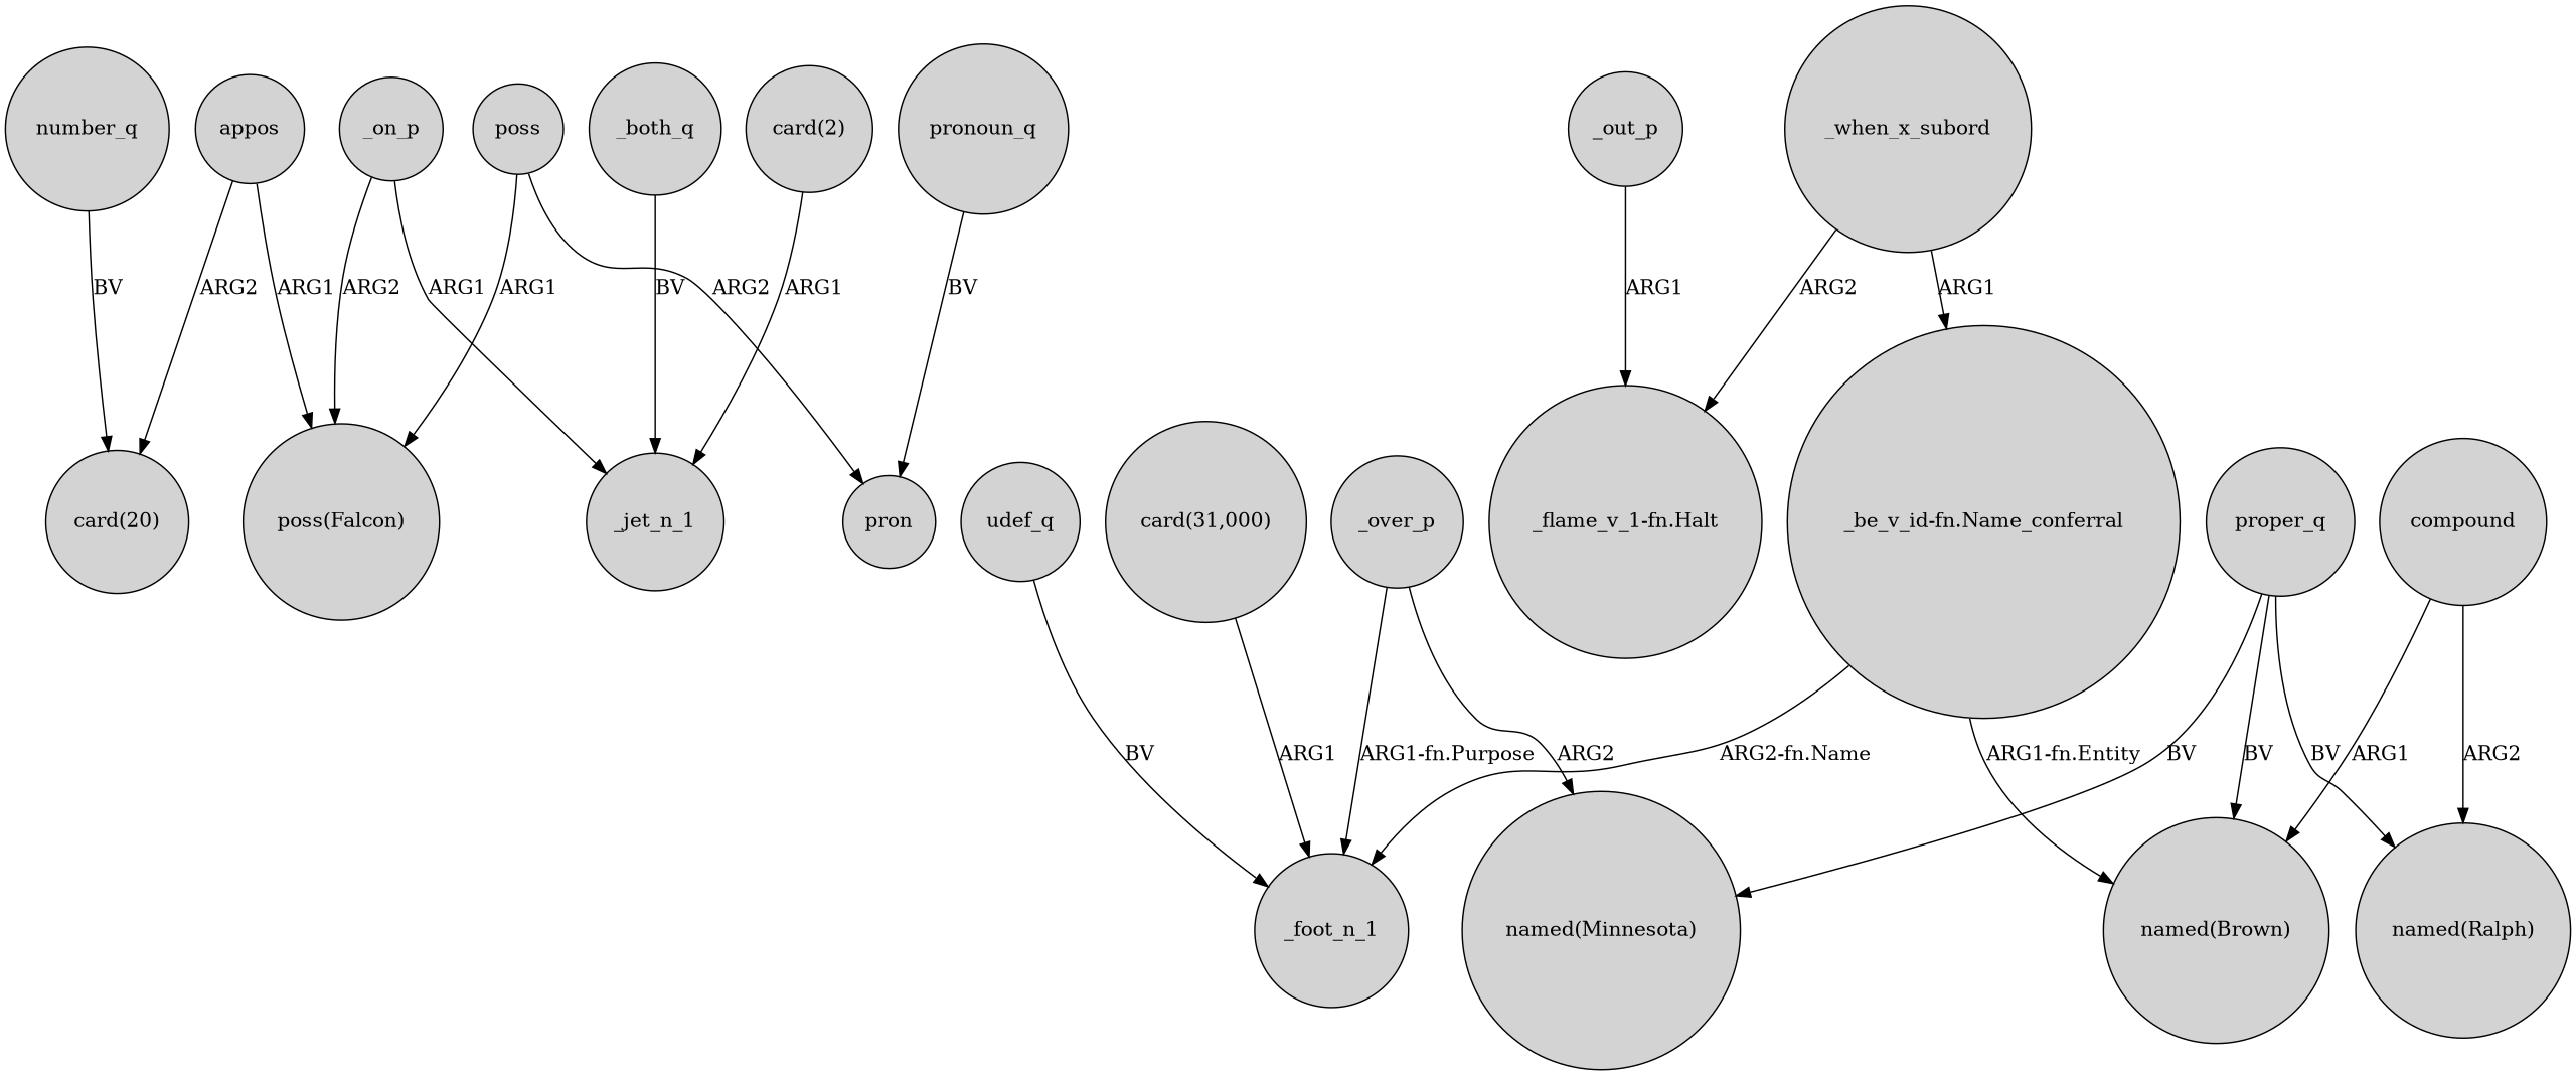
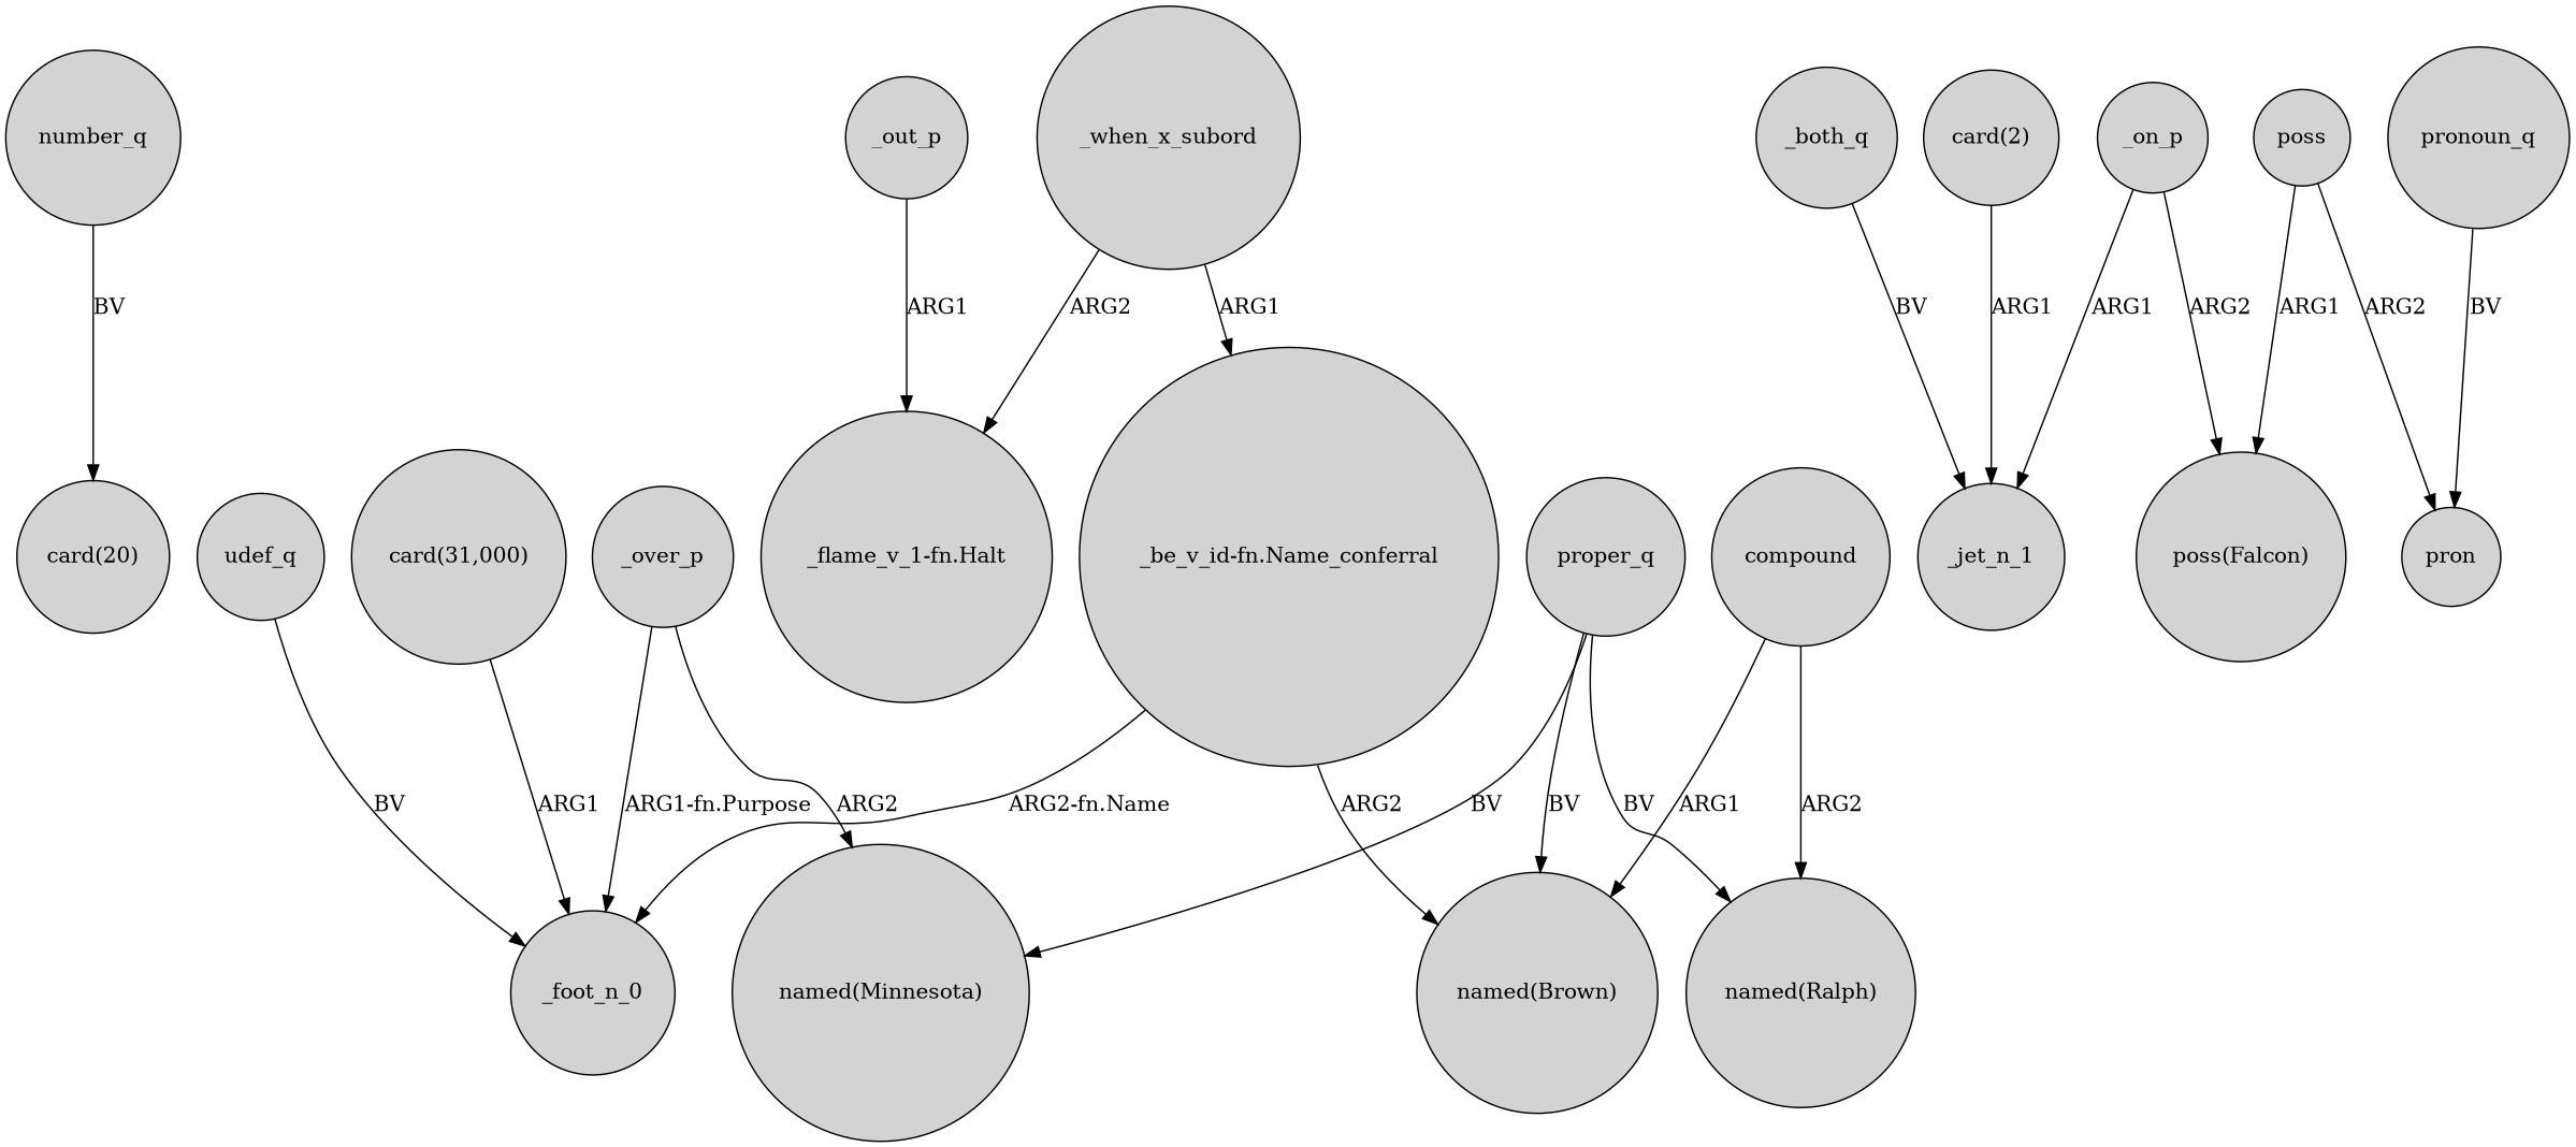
  digraph {
    node [shape=circle style=filled]
    number_q
    "card(20)"
    _over_p
-   _foot_n_1
+   _foot_n_1 [label=_foot_n_0]
    "named(Minnesota)"
    "_be_v_id-fn.Name_conferral"
    "named(Brown)"
    compound
    "named(Ralph)"
    n10 [label="poss(Falcon)"]
    _on_p
    _jet_n_1
-   appos
    "card(31,000)"
    pronoun_q
    pron
    _when_x_subord
    "_flame_v_1-fn.Halt"
    poss
    _both_q
    udef_q
    "card(2)"
    proper_q
    _out_p
    number_q -> "card(20)" [label=BV]
    _over_p -> _foot_n_1 [label="ARG1-fn.Purpose"]
    _over_p -> "named(Minnesota)" [label=ARG2]
    "_be_v_id-fn.Name_conferral" -> _foot_n_1 [label="ARG2-fn.Name"]
-   "_be_v_id-fn.Name_conferral" -> "named(Brown)" [label="ARG1-fn.Entity"]
+   "_be_v_id-fn.Name_conferral" -> "named(Brown)" [label=ARG2]
    compound -> "named(Brown)" [label=ARG1]
    compound -> "named(Ralph)" [label=ARG2]
    _on_p -> n10 [label=ARG2]
    _on_p -> _jet_n_1 [label=ARG1]
-   appos -> "card(20)" [label=ARG2]
-   appos -> n10 [label=ARG1]
    "card(31,000)" -> _foot_n_1 [label=ARG1]
    pronoun_q -> pron [label=BV]
    _when_x_subord -> "_be_v_id-fn.Name_conferral" [label=ARG1]
    _when_x_subord -> "_flame_v_1-fn.Halt" [label=ARG2]
    poss -> n10 [label=ARG1]
    poss -> pron [label=ARG2]
    _both_q -> _jet_n_1 [label=BV]
    udef_q -> _foot_n_1 [label=BV]
    "card(2)" -> _jet_n_1 [label=ARG1]
    proper_q -> "named(Minnesota)" [label=BV]
    proper_q -> "named(Brown)" [label=BV]
    proper_q -> "named(Ralph)" [label=BV]
    _out_p -> "_flame_v_1-fn.Halt" [label=ARG1]
  }
